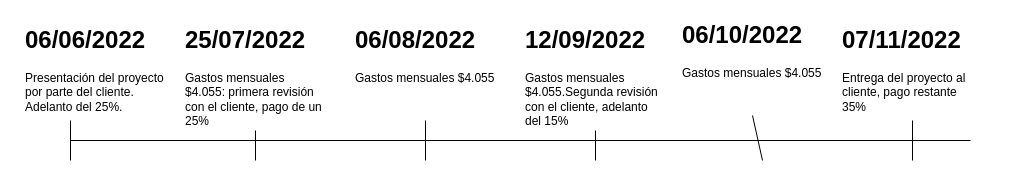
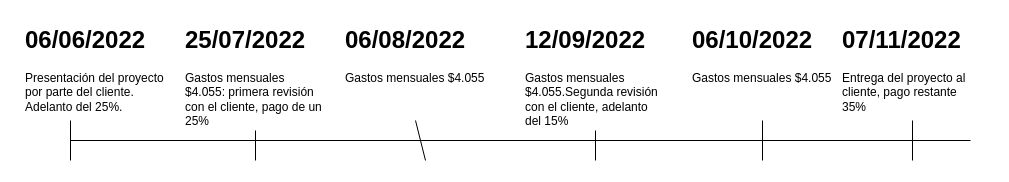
  <mxCell id="0" />
  <mxCell id="1" parent="0" />
  <mxCell id="2" value="" style="endArrow=none;html=1;rounded=0;" edge="1" parent="1"><mxGeometry width="50" height="50" relative="1" as="geometry"><mxPoint x="70" y="140" as="sourcePoint" /><mxPoint x="970" y="140" as="targetPoint" /></mxGeometry></mxCell>
  <mxCell id="3" value="" style="endArrow=none;html=1;rounded=0;" edge="1" parent="1"><mxGeometry width="50" height="50" relative="1" as="geometry"><mxPoint x="70" y="160" as="sourcePoint" /><mxPoint x="70" y="120" as="targetPoint" /></mxGeometry></mxCell>
  <mxCell id="4" value="&lt;h1&gt;06/06/2022&lt;/h1&gt;&lt;p&gt;Presentación del proyecto por parte del cliente. Adelanto del 25%.&lt;/p&gt;" style="text;html=1;strokeColor=none;fillColor=none;spacing=5;spacingTop=-20;whiteSpace=wrap;overflow=hidden;rounded=0;" vertex="1" parent="1"><mxGeometry x="20" y="20" width="150" height="100" as="geometry" /></mxCell>
  <mxCell id="5" value="&lt;h1&gt;25/07/2022&lt;/h1&gt;&lt;p&gt;Gastos mensuales $4.055: primera revisión con el cliente, pago de un 25%&lt;/p&gt;" style="text;html=1;strokeColor=none;fillColor=none;spacing=5;spacingTop=-20;whiteSpace=wrap;overflow=hidden;rounded=0;" vertex="1" parent="1"><mxGeometry x="180" y="20" width="150" height="110" as="geometry" /></mxCell>
- <mxCell id="6" value="&lt;h1&gt;06/08/2022&lt;/h1&gt;&lt;p&gt;Gastos mensuales $4.055&lt;br&gt;&lt;/p&gt;" style="text;html=1;strokeColor=none;fillColor=none;spacing=5;spacingTop=-20;whiteSpace=wrap;overflow=hidden;rounded=0;" vertex="1" parent="1"><mxGeometry x="350" y="20" width="150" height="100" as="geometry" /></mxCell>
+ <mxCell id="6" value="&lt;h1&gt;06/08/2022&lt;/h1&gt;&lt;p&gt;Gastos mensuales $4.055&lt;br&gt;&lt;/p&gt;" style="text;html=1;strokeColor=none;fillColor=none;spacing=5;spacingTop=-20;whiteSpace=wrap;overflow=hidden;rounded=0;" vertex="1" parent="1"><mxGeometry x="340" y="20" width="150" height="100" as="geometry" /></mxCell>
  <mxCell id="7" value="&lt;h1&gt;12/09/2022&lt;/h1&gt;&lt;p&gt;Gastos mensuales $4.055.Segunda revisión con el cliente, adelanto del 15%&lt;/p&gt;" style="text;html=1;strokeColor=none;fillColor=none;spacing=5;spacingTop=-20;whiteSpace=wrap;overflow=hidden;rounded=0;" vertex="1" parent="1"><mxGeometry x="520" y="20" width="150" height="110" as="geometry" /></mxCell>
- <mxCell id="8" value="&lt;h1&gt;06/10/2022&lt;/h1&gt;&lt;p&gt;Gastos mensuales $4.055&lt;/p&gt;" style="text;html=1;strokeColor=none;fillColor=none;spacing=5;spacingTop=-20;whiteSpace=wrap;overflow=hidden;rounded=0;" vertex="1" parent="1"><mxGeometry x="677" y="15" width="150" height="100" as="geometry" /></mxCell>
+ <mxCell id="8" value="&lt;h1&gt;06/10/2022&lt;/h1&gt;&lt;p&gt;Gastos mensuales $4.055&lt;/p&gt;" style="text;html=1;strokeColor=none;fillColor=none;spacing=5;spacingTop=-20;whiteSpace=wrap;overflow=hidden;rounded=0;" vertex="1" parent="1"><mxGeometry x="687" y="20" width="150" height="100" as="geometry" /></mxCell>
  <mxCell id="9" value="&lt;h1&gt;07/11/2022&lt;/h1&gt;&lt;p&gt;Entrega del proyecto al cliente, pago restante 35%&lt;/p&gt;" style="text;html=1;strokeColor=none;fillColor=none;spacing=5;spacingTop=-20;whiteSpace=wrap;overflow=hidden;rounded=0;" vertex="1" parent="1"><mxGeometry x="837" y="20" width="150" height="100" as="geometry" /></mxCell>
  <mxCell id="10" value="" style="endArrow=none;html=1;rounded=0;entryX=0.5;entryY=1;entryDx=0;entryDy=0;" edge="1" parent="1" target="5"><mxGeometry width="50" height="50" relative="1" as="geometry"><mxPoint x="255" y="160" as="sourcePoint" /><mxPoint x="80" y="130" as="targetPoint" /></mxGeometry></mxCell>
  <mxCell id="11" value="" style="endArrow=none;html=1;rounded=0;entryX=0.5;entryY=1;entryDx=0;entryDy=0;" edge="1" parent="1" target="6"><mxGeometry width="50" height="50" relative="1" as="geometry"><mxPoint x="425" y="160" as="sourcePoint" /><mxPoint x="90" y="140" as="targetPoint" /></mxGeometry></mxCell>
  <mxCell id="12" value="" style="endArrow=none;html=1;rounded=0;entryX=0.5;entryY=1;entryDx=0;entryDy=0;" edge="1" parent="1" target="7"><mxGeometry width="50" height="50" relative="1" as="geometry"><mxPoint x="595" y="160" as="sourcePoint" /><mxPoint x="100" y="150" as="targetPoint" /></mxGeometry></mxCell>
  <mxCell id="13" value="" style="endArrow=none;html=1;rounded=0;entryX=0.5;entryY=1;entryDx=0;entryDy=0;" edge="1" parent="1" target="8"><mxGeometry width="50" height="50" relative="1" as="geometry"><mxPoint x="762" y="160" as="sourcePoint" /><mxPoint x="110" y="160" as="targetPoint" /></mxGeometry></mxCell>
  <mxCell id="14" value="" style="endArrow=none;html=1;rounded=0;entryX=0.5;entryY=1;entryDx=0;entryDy=0;" edge="1" parent="1" target="9"><mxGeometry width="50" height="50" relative="1" as="geometry"><mxPoint x="912" y="160" as="sourcePoint" /><mxPoint x="120" y="170" as="targetPoint" /></mxGeometry></mxCell>
